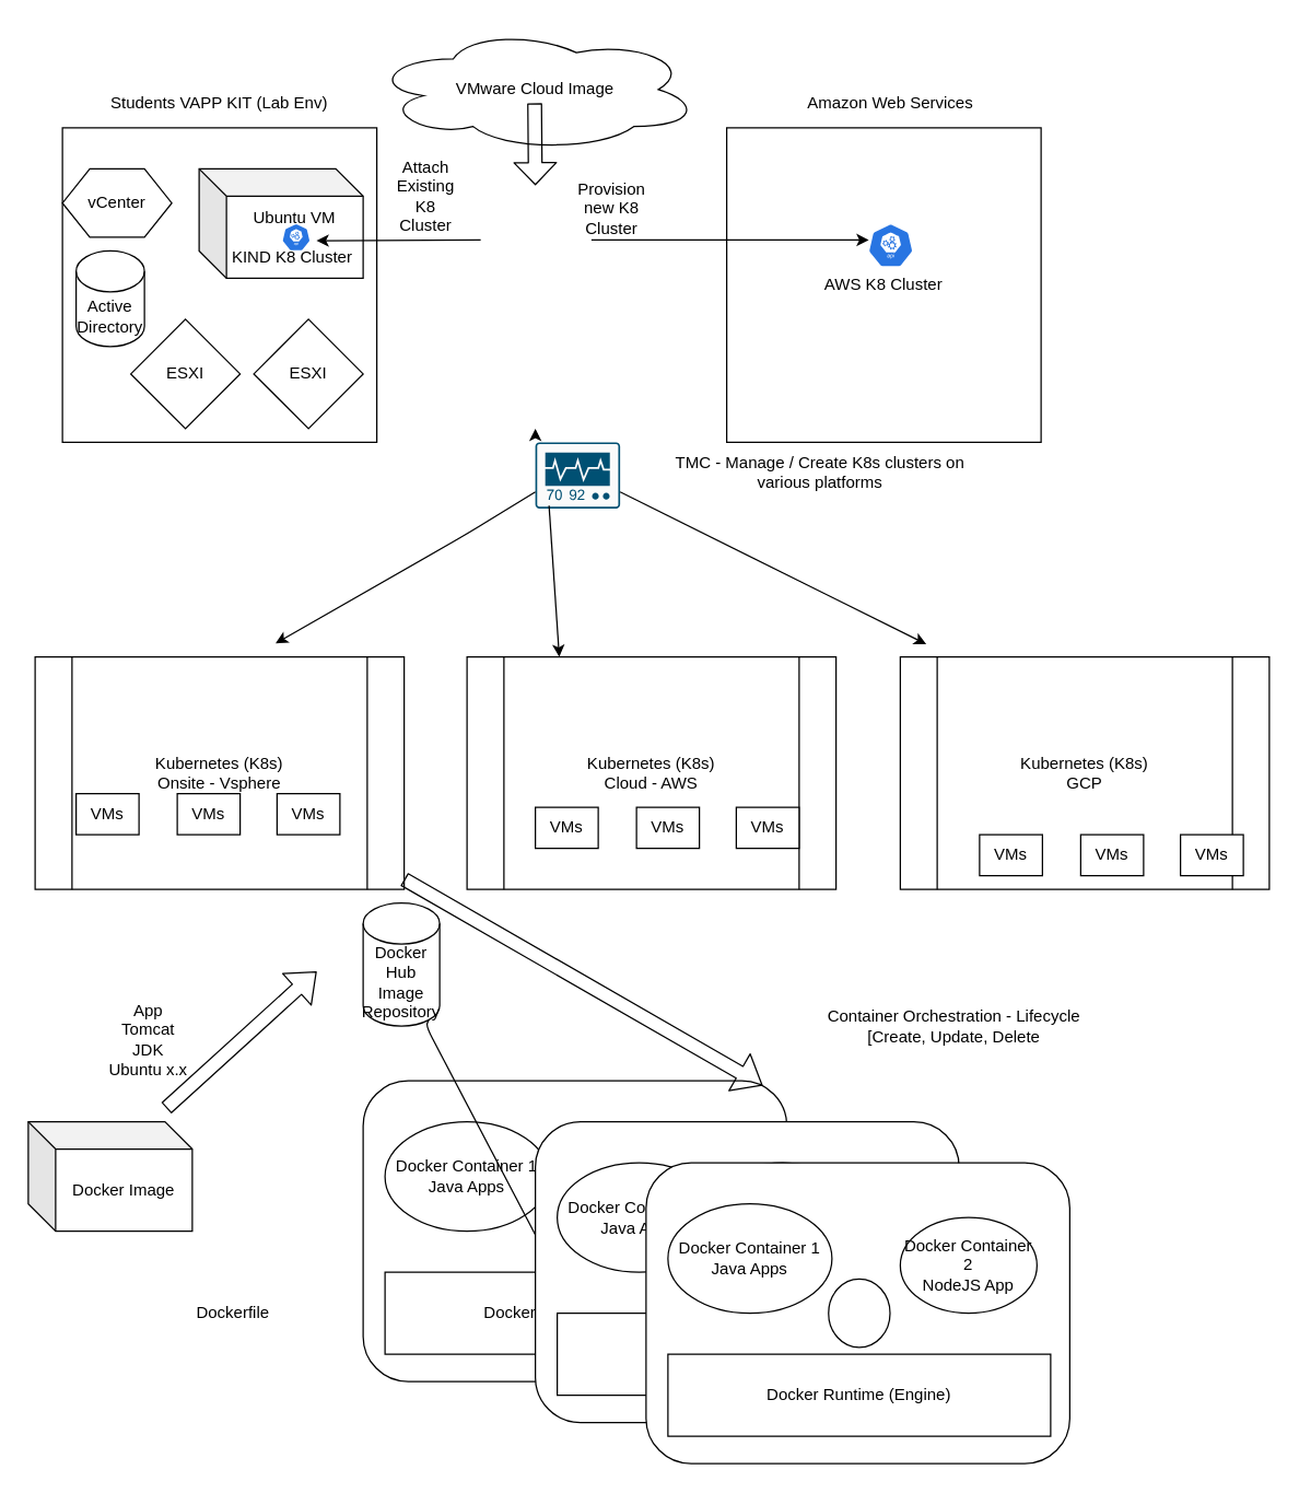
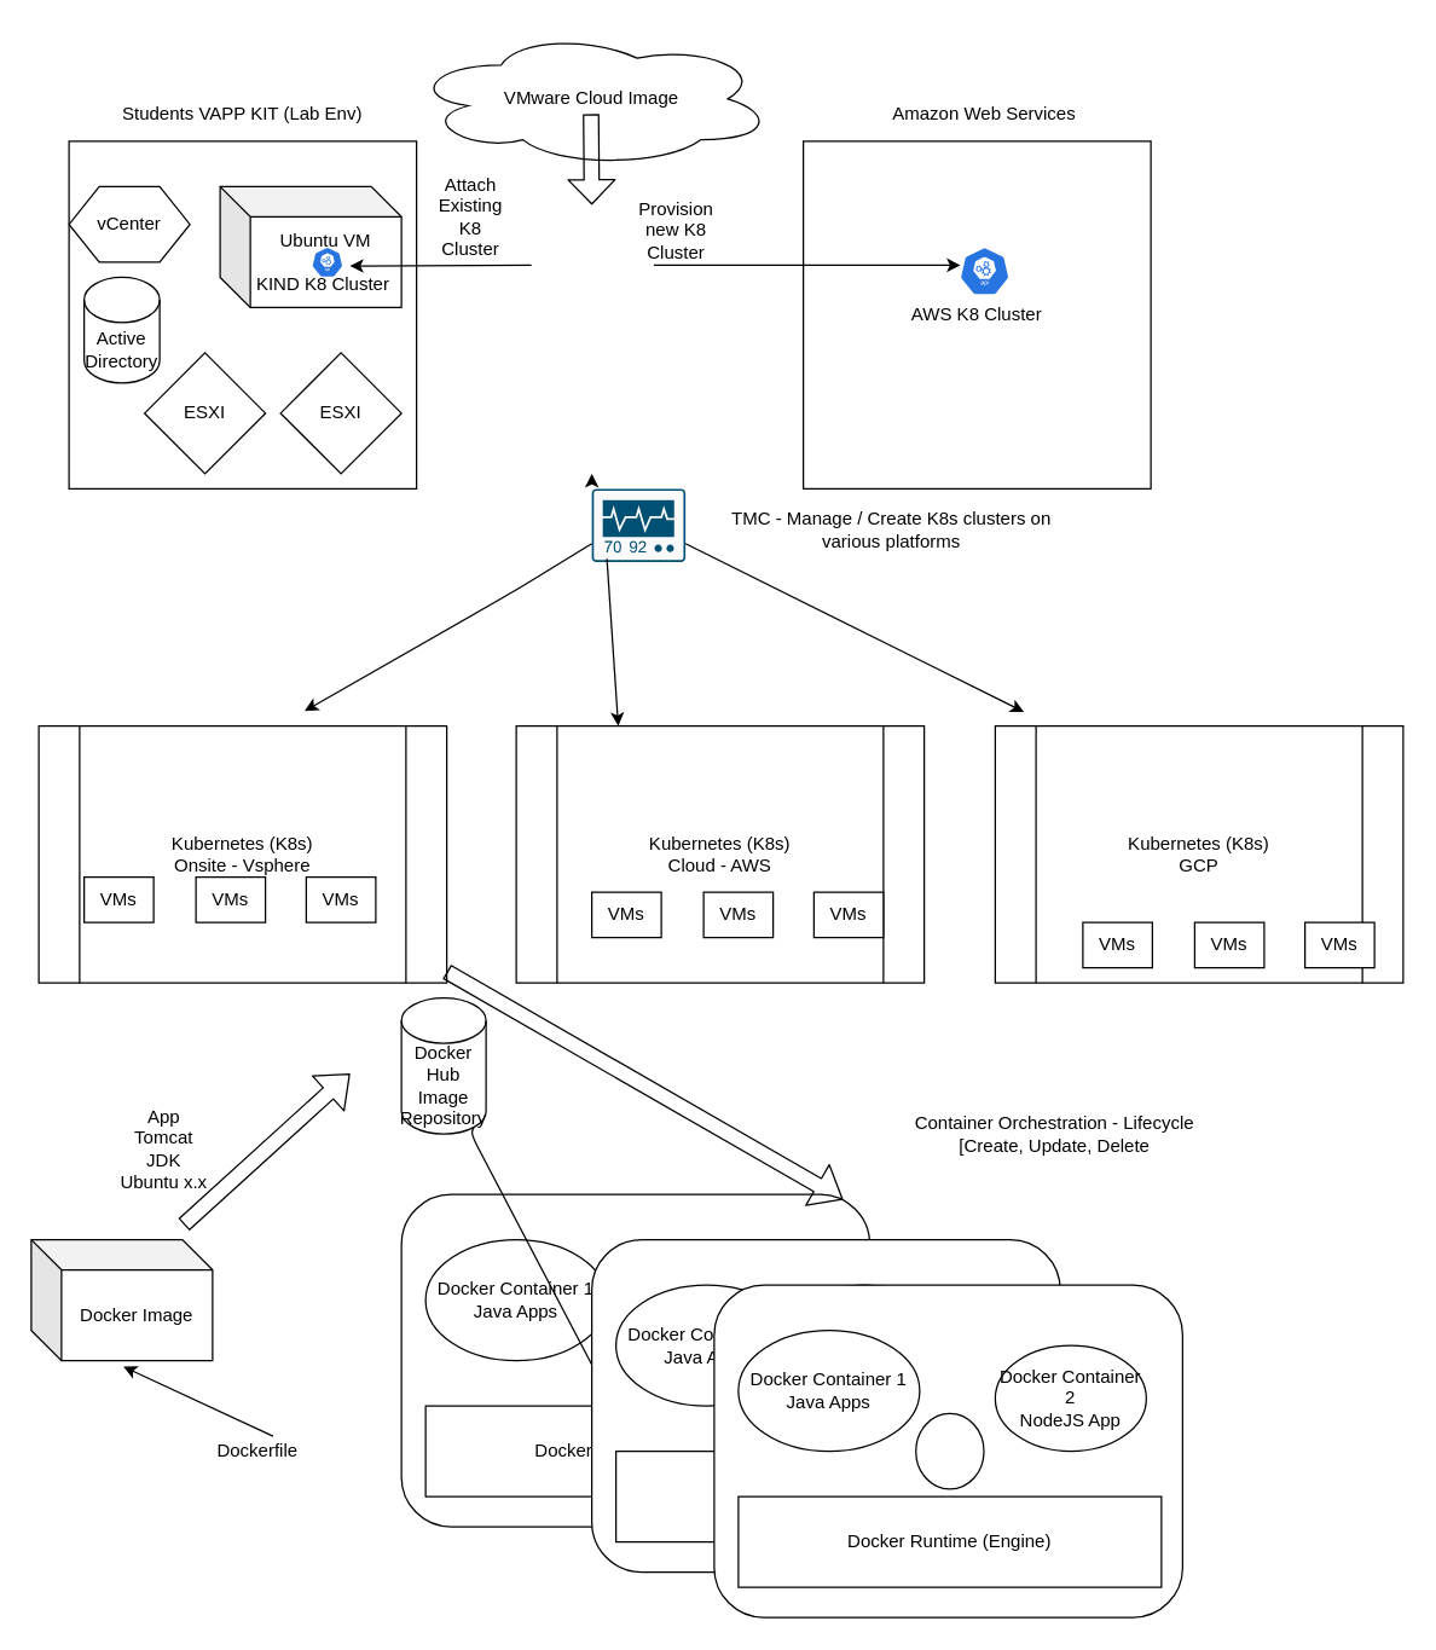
  <mxCell id="0" />
  <mxCell id="1" parent="0" />
  <mxCell id="2" value="VMware Cloud Image" style="ellipse;shape=cloud;whiteSpace=wrap;html=1;" vertex="1" parent="1"><mxGeometry x="271" y="20" width="240" height="90" as="geometry" /></mxCell>
  <mxCell id="3" value="" style="points=[[0.015,0.015,0],[0.985,0.015,0],[0.985,0.985,0],[0.015,0.985,0],[0.25,0,0],[0.5,0,0],[0.75,0,0],[1,0.25,0],[1,0.5,0],[1,0.75,0],[0.75,1,0],[0.5,1,0],[0.25,1,0],[0,0.75,0],[0,0.5,0],[0,0.25,0]];verticalLabelPosition=bottom;html=1;verticalAlign=top;aspect=fixed;align=center;pointerEvents=1;shape=mxgraph.cisco19.rect;prIcon=monitor;fillColor=#FAFAFA;strokeColor=#005073;" vertex="1" parent="1"><mxGeometry x="391" y="323" width="62" height="48.44" as="geometry" /></mxCell>
- <mxCell id="4" value="TMC - Manage / Create K8s clusters on various platforms" style="text;html=1;strokeColor=none;fillColor=none;align=center;verticalAlign=middle;whiteSpace=wrap;rounded=0;" vertex="1" parent="1"><mxGeometry x="482" y="335" width="235" height="20" as="geometry" /></mxCell>
+ <mxCell id="4" value="TMC - Manage / Create K8s clusters on various platforms" style="text;html=1;strokeColor=none;fillColor=none;align=center;verticalAlign=middle;whiteSpace=wrap;rounded=0;" vertex="1" parent="1"><mxGeometry x="472" y="340" width="235" height="20" as="geometry" /></mxCell>
  <mxCell id="5" value="" style="shape=flexArrow;endArrow=classic;html=1;width=10;endSize=5;" edge="1" parent="1"><mxGeometry width="50" height="50" relative="1" as="geometry"><mxPoint x="390.5" y="75" as="sourcePoint" /><mxPoint x="391" y="135" as="targetPoint" /></mxGeometry></mxCell>
  <mxCell id="6" style="edgeStyle=orthogonalEdgeStyle;rounded=0;orthogonalLoop=1;jettySize=auto;html=1;exitX=0.25;exitY=0.1;exitDx=0;exitDy=0;exitPerimeter=0;" edge="1" parent="1"><mxGeometry relative="1" as="geometry"><mxPoint x="391" y="313" as="targetPoint" /><mxPoint x="388.5" y="319" as="sourcePoint" /></mxGeometry></mxCell>
  <mxCell id="7" value="" style="whiteSpace=wrap;html=1;aspect=fixed;" vertex="1" parent="1"><mxGeometry x="45" y="93" width="230" height="230" as="geometry" /></mxCell>
  <mxCell id="8" value="Students VAPP KIT (Lab Env)" style="text;html=1;strokeColor=none;fillColor=none;align=center;verticalAlign=middle;whiteSpace=wrap;rounded=0;" vertex="1" parent="1"><mxGeometry x="77" y="65" width="166" height="20" as="geometry" /></mxCell>
  <mxCell id="9" value="Active Directory" style="shape=cylinder3;whiteSpace=wrap;html=1;boundedLbl=1;backgroundOutline=1;size=15;" vertex="1" parent="1"><mxGeometry x="55" y="183" width="50" height="70" as="geometry" /></mxCell>
  <mxCell id="10" value="ESXI" style="rhombus;whiteSpace=wrap;html=1;" vertex="1" parent="1"><mxGeometry x="95" y="233" width="80" height="80" as="geometry" /></mxCell>
  <mxCell id="11" value="ESXI" style="rhombus;whiteSpace=wrap;html=1;" vertex="1" parent="1"><mxGeometry x="185" y="233" width="80" height="80" as="geometry" /></mxCell>
  <mxCell id="12" value="vCenter" style="shape=hexagon;perimeter=hexagonPerimeter2;whiteSpace=wrap;html=1;fixedSize=1;" vertex="1" parent="1"><mxGeometry x="45" y="123" width="80" height="50" as="geometry" /></mxCell>
  <mxCell id="13" value="Ubuntu VM&lt;br&gt;&lt;br&gt;KIND K8 Cluster&amp;nbsp;" style="shape=cube;whiteSpace=wrap;html=1;boundedLbl=1;backgroundOutline=1;darkOpacity=0.05;darkOpacity2=0.1;" vertex="1" parent="1"><mxGeometry x="145" y="123" width="120" height="80" as="geometry" /></mxCell>
  <mxCell id="14" value="" style="endArrow=classic;html=1;entryX=0.995;entryY=0.63;entryDx=0;entryDy=0;entryPerimeter=0;" edge="1" parent="1" target="19"><mxGeometry width="50" height="50" relative="1" as="geometry"><mxPoint x="351" y="175" as="sourcePoint" /><mxPoint x="431" y="175" as="targetPoint" /></mxGeometry></mxCell>
  <mxCell id="15" value="Attach Existing K8 Cluster" style="text;html=1;strokeColor=none;fillColor=none;align=center;verticalAlign=middle;whiteSpace=wrap;rounded=0;" vertex="1" parent="1"><mxGeometry x="291" y="133" width="40" height="20" as="geometry" /></mxCell>
  <mxCell id="16" value="Provision new K8 Cluster" style="text;html=1;strokeColor=none;fillColor=none;align=center;verticalAlign=middle;whiteSpace=wrap;rounded=0;" vertex="1" parent="1"><mxGeometry x="427" y="142" width="40" height="20" as="geometry" /></mxCell>
  <mxCell id="17" value="AWS K8 Cluster" style="whiteSpace=wrap;html=1;aspect=fixed;" vertex="1" parent="1"><mxGeometry x="531" y="93" width="230" height="230" as="geometry" /></mxCell>
  <mxCell id="18" value="" style="endArrow=classic;html=1;entryX=0.233;entryY=0.375;entryDx=0;entryDy=0;entryPerimeter=0;" edge="1" parent="1" target="20"><mxGeometry width="50" height="50" relative="1" as="geometry"><mxPoint x="432" y="175" as="sourcePoint" /><mxPoint x="564" y="175" as="targetPoint" /><Array as="points" /></mxGeometry></mxCell>
  <mxCell id="19" value="" style="html=1;dashed=0;whitespace=wrap;fillColor=#2875E2;strokeColor=#ffffff;points=[[0.005,0.63,0],[0.1,0.2,0],[0.9,0.2,0],[0.5,0,0],[0.995,0.63,0],[0.72,0.99,0],[0.5,1,0],[0.28,0.99,0]];shape=mxgraph.kubernetes.icon;prIcon=api" vertex="1" parent="1"><mxGeometry x="201" y="163" width="30" height="20" as="geometry" /></mxCell>
  <mxCell id="20" value="" style="html=1;dashed=0;whitespace=wrap;fillColor=#2875E2;strokeColor=#ffffff;points=[[0.005,0.63,0],[0.1,0.2,0],[0.9,0.2,0],[0.5,0,0],[0.995,0.63,0],[0.72,0.99,0],[0.5,1,0],[0.28,0.99,0]];shape=mxgraph.kubernetes.icon;prIcon=api" vertex="1" parent="1"><mxGeometry x="621" y="163" width="60" height="32" as="geometry" /></mxCell>
  <mxCell id="21" value="Amazon Web Services" style="text;html=1;strokeColor=none;fillColor=none;align=center;verticalAlign=middle;whiteSpace=wrap;rounded=0;" vertex="1" parent="1"><mxGeometry x="586" y="65" width="130" height="20" as="geometry" /></mxCell>
  <mxCell id="22" value="" style="rounded=1;whiteSpace=wrap;html=1;" vertex="1" parent="1"><mxGeometry x="265" y="790" width="310" height="220" as="geometry" /></mxCell>
  <mxCell id="23" value="VM" style="text;html=1;strokeColor=none;fillColor=none;align=center;verticalAlign=middle;whiteSpace=wrap;rounded=0;" vertex="1" parent="1"><mxGeometry x="406" y="1020" width="40" height="20" as="geometry" /></mxCell>
  <mxCell id="24" value="Docker Runtime (Engine)" style="rounded=0;whiteSpace=wrap;html=1;" vertex="1" parent="1"><mxGeometry x="281" y="930" width="280" height="60" as="geometry" /></mxCell>
  <mxCell id="25" value="Docker Container 1&lt;br&gt;Java Apps" style="ellipse;whiteSpace=wrap;html=1;" vertex="1" parent="1"><mxGeometry x="281" y="820" width="120" height="80" as="geometry" /></mxCell>
  <mxCell id="26" value="Docker Container 2&lt;br&gt;NodeJS App" style="ellipse;whiteSpace=wrap;html=1;" vertex="1" parent="1"><mxGeometry x="431" y="820" width="120" height="80" as="geometry" /></mxCell>
  <mxCell id="27" value="Docker Image" style="shape=cube;whiteSpace=wrap;html=1;boundedLbl=1;backgroundOutline=1;darkOpacity=0.05;darkOpacity2=0.1;" vertex="1" parent="1"><mxGeometry x="20" y="820" width="120" height="80" as="geometry" /></mxCell>
  <mxCell id="28" value="Dockerfile" style="text;html=1;strokeColor=none;fillColor=none;align=center;verticalAlign=middle;whiteSpace=wrap;rounded=0;" vertex="1" parent="1"><mxGeometry x="150" y="950" width="40" height="20" as="geometry" /></mxCell>
+ <mxCell id="29" value="" style="endArrow=classic;html=1;entryX=0.508;entryY=1.05;entryDx=0;entryDy=0;entryPerimeter=0;exitX=0.75;exitY=0;exitDx=0;exitDy=0;" edge="1" parent="1" source="28" target="27"><mxGeometry width="50" height="50" relative="1" as="geometry"><mxPoint x="371" y="960" as="sourcePoint" /><mxPoint x="421" y="910" as="targetPoint" /><Array as="points" /></mxGeometry></mxCell>
  <mxCell id="30" value="App&lt;br&gt;Tomcat&lt;br&gt;JDK&lt;br&gt;Ubuntu x.x" style="text;html=1;strokeColor=none;fillColor=none;align=center;verticalAlign=middle;whiteSpace=wrap;rounded=0;" vertex="1" parent="1"><mxGeometry x="65" y="750" width="86" height="20" as="geometry" /></mxCell>
  <mxCell id="31" value="" style="endArrow=classic;html=1;exitX=0.855;exitY=1;exitDx=0;exitDy=-4.35;exitPerimeter=0;" edge="1" parent="1" source="33" target="24"><mxGeometry width="50" height="50" relative="1" as="geometry"><mxPoint x="161" y="850" as="sourcePoint" /><mxPoint x="421" y="860" as="targetPoint" /><Array as="points"><mxPoint x="311" y="750" /></Array></mxGeometry></mxCell>
  <mxCell id="32" value="" style="shape=flexArrow;endArrow=classic;html=1;" edge="1" parent="1"><mxGeometry width="50" height="50" relative="1" as="geometry"><mxPoint x="121" y="810" as="sourcePoint" /><mxPoint x="231" y="710" as="targetPoint" /></mxGeometry></mxCell>
  <mxCell id="33" value="Docker Hub&lt;br&gt;Image Repository" style="shape=cylinder3;whiteSpace=wrap;html=1;boundedLbl=1;backgroundOutline=1;size=15;" vertex="1" parent="1"><mxGeometry x="265" y="660" width="56" height="90" as="geometry" /></mxCell>
  <mxCell id="34" value="Kubernetes (K8s)&lt;br&gt;Onsite - Vsphere" style="shape=process;whiteSpace=wrap;html=1;backgroundOutline=1;" vertex="1" parent="1"><mxGeometry x="25" y="480" width="270" height="170" as="geometry" /></mxCell>
  <mxCell id="35" value="" style="ellipse;whiteSpace=wrap;html=1;" vertex="1" parent="1"><mxGeometry x="398.5" y="875" width="45" height="50" as="geometry" /></mxCell>
  <mxCell id="36" value="" style="rounded=1;whiteSpace=wrap;html=1;" vertex="1" parent="1"><mxGeometry x="391" y="820" width="310" height="220" as="geometry" /></mxCell>
  <mxCell id="37" value="Docker Runtime (Engine)" style="rounded=0;whiteSpace=wrap;html=1;" vertex="1" parent="1"><mxGeometry x="407" y="960" width="280" height="60" as="geometry" /></mxCell>
  <mxCell id="38" value="Docker Container 1&lt;br&gt;Java Apps" style="ellipse;whiteSpace=wrap;html=1;" vertex="1" parent="1"><mxGeometry x="407" y="850" width="120" height="80" as="geometry" /></mxCell>
  <mxCell id="39" value="Docker Container 2&lt;br&gt;NodeJS App" style="ellipse;whiteSpace=wrap;html=1;" vertex="1" parent="1"><mxGeometry x="577" y="860" width="100" height="70" as="geometry" /></mxCell>
  <mxCell id="40" value="" style="ellipse;whiteSpace=wrap;html=1;" vertex="1" parent="1"><mxGeometry x="524.5" y="905" width="45" height="50" as="geometry" /></mxCell>
  <mxCell id="41" value="VM" style="text;html=1;strokeColor=none;fillColor=none;align=center;verticalAlign=middle;whiteSpace=wrap;rounded=0;" vertex="1" parent="1"><mxGeometry x="487" y="1050" width="40" height="20" as="geometry" /></mxCell>
  <mxCell id="42" value="Docker Container 2&lt;br&gt;NodeJS App" style="ellipse;whiteSpace=wrap;html=1;" vertex="1" parent="1"><mxGeometry x="512" y="850" width="120" height="80" as="geometry" /></mxCell>
  <mxCell id="43" value="" style="ellipse;whiteSpace=wrap;html=1;" vertex="1" parent="1"><mxGeometry x="479.5" y="905" width="45" height="50" as="geometry" /></mxCell>
  <mxCell id="44" value="" style="rounded=1;whiteSpace=wrap;html=1;" vertex="1" parent="1"><mxGeometry x="472" y="850" width="310" height="220" as="geometry" /></mxCell>
  <mxCell id="45" value="Docker Runtime (Engine)" style="rounded=0;whiteSpace=wrap;html=1;" vertex="1" parent="1"><mxGeometry x="488" y="990" width="280" height="60" as="geometry" /></mxCell>
  <mxCell id="46" value="Docker Container 1&lt;br&gt;Java Apps" style="ellipse;whiteSpace=wrap;html=1;" vertex="1" parent="1"><mxGeometry x="488" y="880" width="120" height="80" as="geometry" /></mxCell>
  <mxCell id="47" value="Docker Container 2&lt;br&gt;NodeJS App" style="ellipse;whiteSpace=wrap;html=1;" vertex="1" parent="1"><mxGeometry x="658" y="890" width="100" height="70" as="geometry" /></mxCell>
  <mxCell id="48" value="" style="ellipse;whiteSpace=wrap;html=1;" vertex="1" parent="1"><mxGeometry x="605.5" y="935" width="45" height="50" as="geometry" /></mxCell>
  <mxCell id="49" value="" style="shape=flexArrow;endArrow=classic;html=1;entryX=0.943;entryY=0.016;entryDx=0;entryDy=0;entryPerimeter=0;" edge="1" parent="1" source="34" target="22"><mxGeometry width="50" height="50" relative="1" as="geometry"><mxPoint x="371" y="890" as="sourcePoint" /><mxPoint x="421" y="840" as="targetPoint" /></mxGeometry></mxCell>
  <mxCell id="50" value="Container Orchestration - Lifecycle [Create, Update, Delete" style="text;html=1;strokeColor=none;fillColor=none;align=center;verticalAlign=middle;whiteSpace=wrap;rounded=0;" vertex="1" parent="1"><mxGeometry x="601" y="740" width="193" height="20" as="geometry" /></mxCell>
  <mxCell id="51" value="Kubernetes (K8s)&lt;br&gt;Cloud - AWS" style="shape=process;whiteSpace=wrap;html=1;backgroundOutline=1;" vertex="1" parent="1"><mxGeometry x="341" y="480" width="270" height="170" as="geometry" /></mxCell>
  <mxCell id="52" value="Kubernetes (K8s)&lt;br&gt;GCP" style="shape=process;whiteSpace=wrap;html=1;backgroundOutline=1;" vertex="1" parent="1"><mxGeometry x="658" y="480" width="270" height="170" as="geometry" /></mxCell>
  <mxCell id="53" value="VMs" style="rounded=0;whiteSpace=wrap;html=1;" vertex="1" parent="1"><mxGeometry x="55" y="580" width="46" height="30" as="geometry" /></mxCell>
  <mxCell id="54" value="VMs" style="rounded=0;whiteSpace=wrap;html=1;" vertex="1" parent="1"><mxGeometry x="129" y="580" width="46" height="30" as="geometry" /></mxCell>
  <mxCell id="55" value="VMs" style="rounded=0;whiteSpace=wrap;html=1;" vertex="1" parent="1"><mxGeometry x="202" y="580" width="46" height="30" as="geometry" /></mxCell>
  <mxCell id="56" value="VMs" style="rounded=0;whiteSpace=wrap;html=1;" vertex="1" parent="1"><mxGeometry x="538" y="590" width="46" height="30" as="geometry" /></mxCell>
  <mxCell id="57" value="VMs" style="rounded=0;whiteSpace=wrap;html=1;" vertex="1" parent="1"><mxGeometry x="465" y="590" width="46" height="30" as="geometry" /></mxCell>
  <mxCell id="58" value="VMs" style="rounded=0;whiteSpace=wrap;html=1;" vertex="1" parent="1"><mxGeometry x="391" y="590" width="46" height="30" as="geometry" /></mxCell>
  <mxCell id="59" value="VMs" style="rounded=0;whiteSpace=wrap;html=1;" vertex="1" parent="1"><mxGeometry x="863" y="610" width="46" height="30" as="geometry" /></mxCell>
  <mxCell id="60" value="VMs" style="rounded=0;whiteSpace=wrap;html=1;" vertex="1" parent="1"><mxGeometry x="790" y="610" width="46" height="30" as="geometry" /></mxCell>
  <mxCell id="61" value="VMs" style="rounded=0;whiteSpace=wrap;html=1;" vertex="1" parent="1"><mxGeometry x="716" y="610" width="46" height="30" as="geometry" /></mxCell>
  <mxCell id="62" value="" style="endArrow=classic;html=1;exitX=0;exitY=0.75;exitDx=0;exitDy=0;exitPerimeter=0;" edge="1" parent="1" source="3"><mxGeometry width="50" height="50" relative="1" as="geometry"><mxPoint x="411" y="700" as="sourcePoint" /><mxPoint x="201" y="470" as="targetPoint" /><Array as="points"><mxPoint x="341" y="390" /></Array></mxGeometry></mxCell>
  <mxCell id="63" value="" style="endArrow=classic;html=1;exitX=0;exitY=0.75;exitDx=0;exitDy=0;exitPerimeter=0;entryX=0.25;entryY=0;entryDx=0;entryDy=0;" edge="1" parent="1" target="51"><mxGeometry width="50" height="50" relative="1" as="geometry"><mxPoint x="401" y="369.33" as="sourcePoint" /><mxPoint x="211" y="480" as="targetPoint" /><Array as="points" /></mxGeometry></mxCell>
  <mxCell id="64" value="" style="endArrow=classic;html=1;exitX=1;exitY=0.75;exitDx=0;exitDy=0;exitPerimeter=0;entryX=0.25;entryY=0;entryDx=0;entryDy=0;" edge="1" parent="1" source="3"><mxGeometry width="50" height="50" relative="1" as="geometry"><mxPoint x="669.5" y="360" as="sourcePoint" /><mxPoint x="677" y="470.67" as="targetPoint" /><Array as="points" /></mxGeometry></mxCell>
